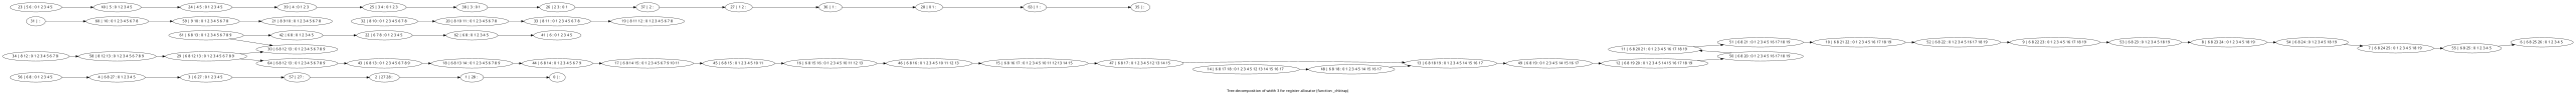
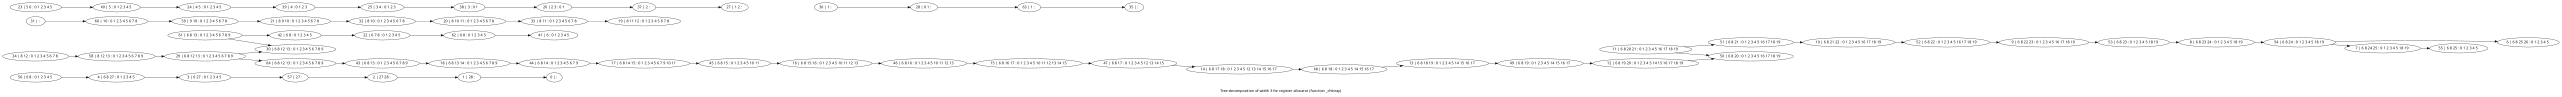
  digraph {
    fontname="Noto Sans"
    label="Tree-decomposition of width 3 for register allocator (function _chktrap)"
    rankdir=LR
    node [fontname="Noto Sans"]
    edge [fontname="Noto Sans"]
    n1 [label="0 | : "]
    n2 [label="1 | 28 : "]
    n3 [label="2 | 27 28 : "]
    n4 [label="3 | 6 27 : 0 1 2 3 4 5 "]
    n5 [label="57 | 27 : "]
    n6 [label="4 | 6 8 27 : 0 1 2 3 4 5 "]
    n7 [label="56 | 6 8 : 0 1 2 3 4 5 "]
    n8 [label="6 | 6 8 25 26 : 0 1 2 3 4 5 "]
    n9 [label="7 | 6 8 24 25 : 0 1 2 3 4 5 18 19 "]
    n10 [label="55 | 6 8 25 : 0 1 2 3 4 5 "]
    n11 [label="8 | 6 8 23 24 : 0 1 2 3 4 5 18 19 "]
    n12 [label="54 | 6 8 24 : 0 1 2 3 4 5 18 19 "]
    n13 [label="9 | 6 8 22 23 : 0 1 2 3 4 5 16 17 18 19 "]
    n14 [label="53 | 6 8 23 : 0 1 2 3 4 5 18 19 "]
    n15 [label="10 | 6 8 21 22 : 0 1 2 3 4 5 16 17 18 19 "]
    n16 [label="52 | 6 8 22 : 0 1 2 3 4 5 16 17 18 19 "]
    n17 [label="11 | 6 8 20 21 : 0 1 2 3 4 5 16 17 18 19 "]
    n18 [label="51 | 6 8 21 : 0 1 2 3 4 5 16 17 18 19 "]
    n19 [label="12 | 6 8 19 20 : 0 1 2 3 4 5 14 15 16 17 18 19 "]
    n20 [label="50 | 6 8 20 : 0 1 2 3 4 5 16 17 18 19 "]
    n21 [label="13 | 6 8 18 19 : 0 1 2 3 4 5 14 15 16 17 "]
    n22 [label="49 | 6 8 19 : 0 1 2 3 4 5 14 15 16 17 "]
    n23 [label="14 | 6 8 17 18 : 0 1 2 3 4 5 12 13 14 15 16 17 "]
    n24 [label="48 | 6 8 18 : 0 1 2 3 4 5 14 15 16 17 "]
    n25 [label="15 | 6 8 16 17 : 0 1 2 3 4 5 10 11 12 13 14 15 "]
    n26 [label="47 | 6 8 17 : 0 1 2 3 4 5 12 13 14 15 "]
    n27 [label="16 | 6 8 15 16 : 0 1 2 3 4 5 10 11 12 13 "]
    n28 [label="46 | 6 8 16 : 0 1 2 3 4 5 10 11 12 13 "]
    n29 [label="17 | 6 8 14 15 : 0 1 2 3 4 5 6 7 9 10 11 "]
    n30 [label="45 | 6 8 15 : 0 1 2 3 4 5 10 11 "]
    n31 [label="18 | 6 8 13 14 : 0 1 2 3 4 5 6 7 8 9 "]
    n32 [label="44 | 6 8 14 : 0 1 2 3 4 5 6 7 9 "]
    n33 [label="19 | 8 11 12 : 0 1 2 3 4 5 6 7 8 "]
    n34 [label="34 | 8 12 : 0 1 2 3 4 5 6 7 8 "]
    n35 [label="58 | 8 12 13 : 0 1 2 3 4 5 6 7 8 9 "]
    n36 [label="20 | 8 10 11 : 0 1 2 3 4 5 6 7 8 "]
    n37 [label="33 | 8 11 : 0 1 2 3 4 5 6 7 8 "]
    n38 [label="21 | 8 9 10 : 0 1 2 3 4 5 6 7 8 "]
    n39 [label="32 | 8 10 : 0 1 2 3 4 5 6 7 8 "]
    n40 [label="22 | 6 7 8 : 0 1 2 3 4 5 "]
    n41 [label="62 | 6 8 : 0 1 2 3 4 5 "]
    n42 [label="41 | 6 : 0 1 2 3 4 5 "]
    n43 [label="23 | 5 6 : 0 1 2 3 4 5 "]
    n44 [label="40 | 5 : 0 1 2 3 4 5 "]
    n45 [label="24 | 4 5 : 0 1 2 3 4 5 "]
    n46 [label="39 | 4 : 0 1 2 3 "]
    n47 [label="25 | 3 4 : 0 1 2 3 "]
    n48 [label="38 | 3 : 0 1 "]
    n49 [label="26 | 2 3 : 0 1 "]
    n50 [label="37 | 2 : "]
    n51 [label="27 | 1 2 : "]
    n52 [label="36 | 1 : "]
    n53 [label="28 | 0 1 : "]
    n54 [label="63 | 1 : "]
    n55 [label="35 | : "]
    n56 [label="29 | 6 8 12 13 : 0 1 2 3 4 5 6 7 8 9 "]
    n57 [label="30 | 6 8 12 13 : 0 1 2 3 4 5 6 7 8 9 "]
    n58 [label="64 | 6 8 12 13 : 0 1 2 3 4 5 6 7 8 9 "]
    n59 [label="43 | 6 8 13 : 0 1 2 3 4 5 6 7 8 9 "]
    n60 [label="61 | 6 8 13 : 0 1 2 3 4 5 6 7 8 9 "]
    n61 [label="42 | 6 8 : 0 1 2 3 4 5 "]
    n62 [label="31 | : "]
    n63 [label="60 | 10 : 0 1 2 3 4 5 6 7 8 "]
    n64 [label="59 | 9 10 : 0 1 2 3 4 5 6 7 8 "]
    n2 -> n1
    n3 -> n2
    n4 -> n5
    n5 -> n3
    n6 -> n4
    n7 -> n6
    n9 -> n10
-   n10 -> n8
+   n12 -> n8
    n11 -> n12
    n12 -> n9
    n13 -> n14
    n14 -> n11
    n15 -> n16
    n16 -> n13
    n17 -> n18
    n18 -> n15
    n19 -> n20
-   n20 -> n17
+   n17 -> n20
    n21 -> n22
    n22 -> n19
    n23 -> n24
    n24 -> n21
    n25 -> n26
-   n26 -> n21
+   n26 -> n23
    n27 -> n28
    n28 -> n25
    n29 -> n30
    n30 -> n27
    n31 -> n32
    n32 -> n29
    n34 -> n35
    n35 -> n56
    n36 -> n37
    n37 -> n33
+   n38 -> n39
    n39 -> n36
    n40 -> n41
    n41 -> n42
    n43 -> n44
    n44 -> n45
    n45 -> n46
    n46 -> n47
    n47 -> n48
    n48 -> n49
    n49 -> n50
    n50 -> n51
-   n51 -> n52
    n52 -> n53
    n53 -> n54
    n54 -> n55
    n56 -> n57
    n56 -> n58
    n58 -> n59
    n59 -> n31
    n60 -> n57
    n60 -> n61
    n61 -> n40
    n62 -> n63
    n63 -> n64
    n64 -> n38
  }
